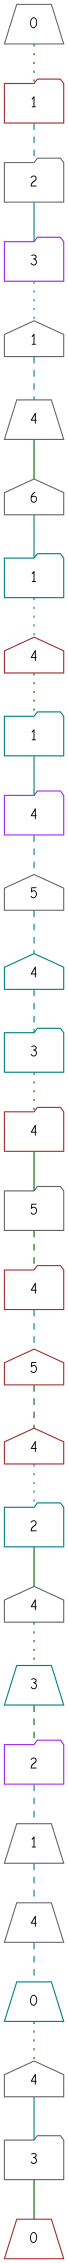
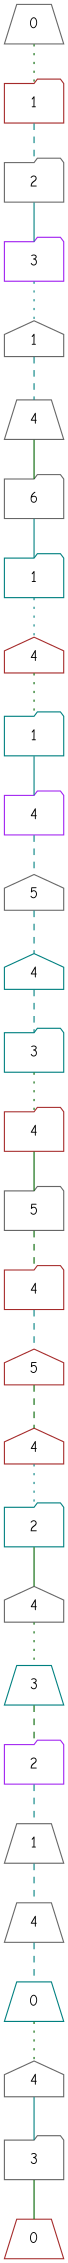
  graph {
    fontname="Comic Neue"
    node [color=gray40 shape=folder fontname="Comic Neue"]
    edge [color=teal style=dashed fontname="Comic Neue"]
    n1 [label=0 shape=trapezium]
    n2 [label=1 color=brown]
    n3 [label=2]
    n4 [label=3 color=purple]
    n5 [label=1 shape=house]
    n6 [label=4 shape=trapezium]
-   n7 [label=6 shape=house]
+   n7 [label=6]
    n8 [label=1 color=teal]
    n9 [label=4 color=brown shape=house]
    n10 [label=1 color=teal]
    n11 [label=4 color=purple]
    n12 [label=5 shape=house]
    n13 [label=4 color=teal shape=house]
    n14 [label=3 color=teal]
    n15 [label=4 color=brown]
    n16 [label=5]
    n17 [label=4 color=brown]
    n18 [label=5 color=brown shape=house]
    n19 [label=4 color=brown shape=house]
    n20 [label=2 color=teal]
    n21 [label=4 shape=house]
    n22 [label=3 color=teal shape=trapezium]
    n23 [label=2 color=purple]
    n24 [label=1 shape=trapezium]
    n25 [label=4 shape=trapezium]
    n26 [label=0 color=teal shape=trapezium]
    n27 [label=4 shape=house]
    n28 [label=3]
    n29 [label=0 color=brown shape=trapezium]
    n1 -- n2 [color=darkgreen style=dotted]
    n2 -- n3
    n3 -- n4 [style=solid]
    n4 -- n5 [style=dotted]
    n5 -- n6
    n6 -- n7 [color=darkgreen style=solid]
    n7 -- n8 [style=solid]
    n8 -- n9 [style=dotted]
    n9 -- n10 [color=darkgreen style=dotted]
    n10 -- n11 [style=solid]
    n11 -- n12
    n12 -- n13
    n13 -- n14
    n14 -- n15 [color=darkgreen style=dotted]
    n15 -- n16 [style=solid color=darkgreen]
    n16 -- n17 [color=darkgreen]
    n17 -- n18
    n18 -- n19 [color=darkgreen]
    n19 -- n20 [style=dotted]
    n20 -- n21 [color=darkgreen style=solid]
    n21 -- n22 [color=darkgreen style=dotted]
    n22 -- n23 [color=darkgreen]
    n23 -- n24
    n24 -- n25
    n25 -- n26
    n26 -- n27 [color=darkgreen style=dotted]
    n27 -- n28 [style=solid]
    n28 -- n29 [color=darkgreen style=solid]
  }
